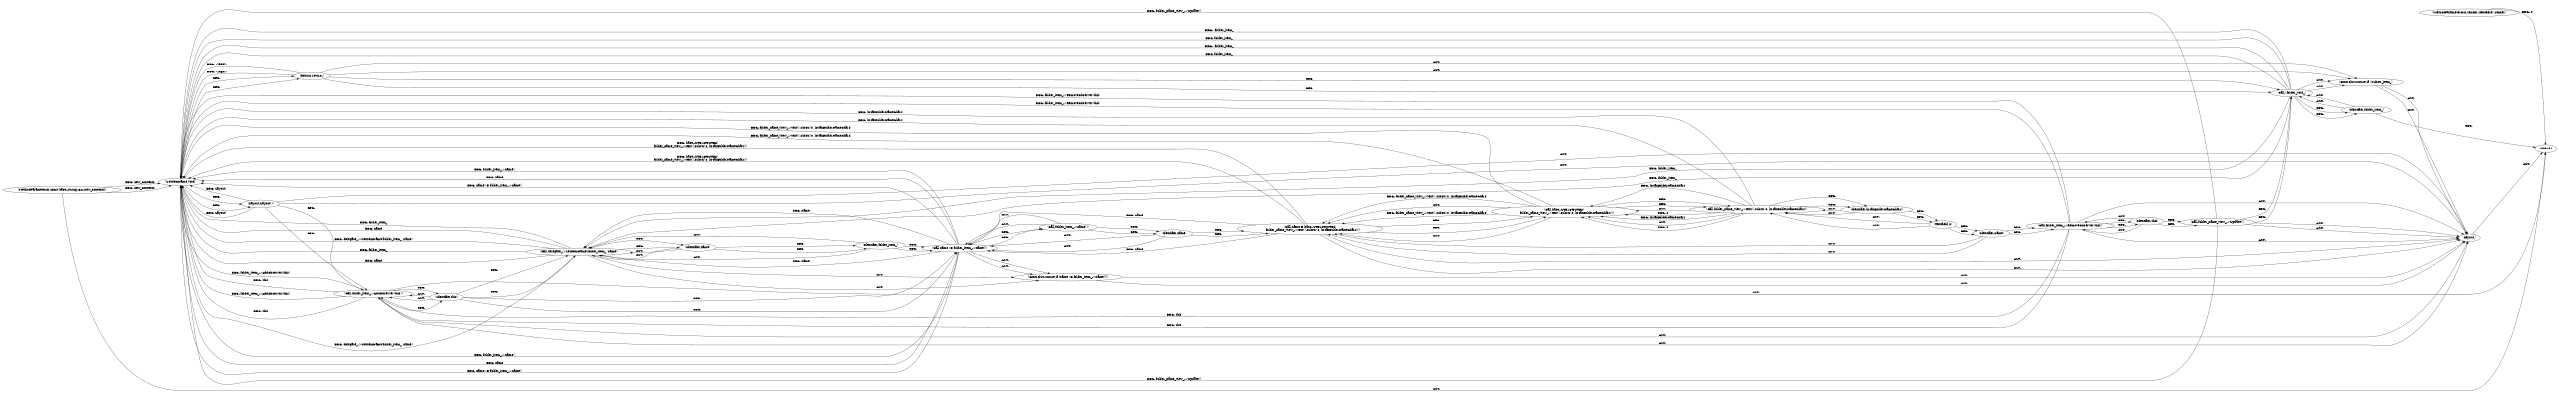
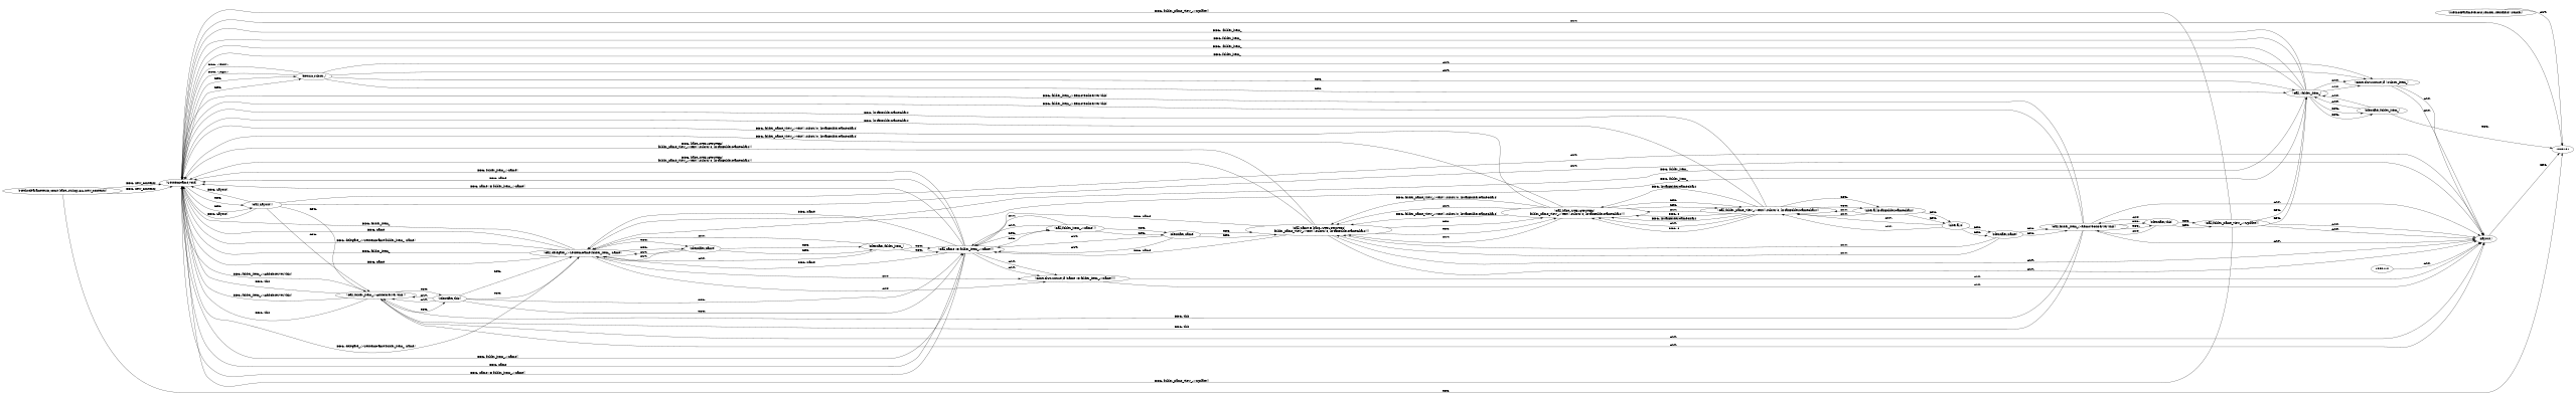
  digraph {
    rankdir=LR
    n1 [label="(SetItemName,void)"]
-   n2 [label="(Layout,Layout())"]
-   n3 [label="(Return,return;)"]
+   n2 [label="(Call,Layout())"]
+   n3 [label="(Return,substr;)"]
    n4 [label=1080101]
    n5 [label="(Layout,)"]
    n6 [label="(Call,folder_item_->AddObserver(this))"]
    n7 [label="(ControlStructure,if (!substr_item_))"]
-   n8 [label="(Call,!folder_void_)"]
+   n8 [label="(Call,!folder_item_)"]
    n9 [label="(MethodParameterOut,sender::Textfield* sender)"]
-   n10 [label="(Textfield,0)"]
+   n10 [label="(Literal,0)"]
    n11 [label="(Call,folder_name_view_->text().substr(0, kMaxFolderNameChars))"]
    n12 [label="(Identifier,name)"]
-   n13 [label="(Identifier,kMaxFolderNameChars)"]
+   n13 [label="(Literal,kMaxFolderNameChars)"]
    n14 [label="(Call,base::UTF16ToUTF8(\n      folder_name_view_->text().substr(0, kMaxFolderNameChars)))"]
    n15 [label="(Call,name = base::UTF16ToUTF8(\n      folder_name_view_->text().substr(0, kMaxFolderNameChars)))"]
    n16 [label="(Call,folder_item_->RemoveObserver(this))"]
    n17 [label="(Call,folder_item_->name())"]
    n18 [label="(Call,name != folder_item_->name())"]
    n19 [label="(Identifier,name)"]
    n20 [label="(ControlStructure,if (name != folder_item_->name()))"]
    n21 [label="(Call,delegate_->SetItemName(folder_item_, name))"]
    n22 [label="(Identifier,name)"]
    n23 [label="(Identifier,folder_item_)"]
    n24 [label="(Identifier,this)"]
    n25 [label="(MethodParameterIn,const base::string16& new_contents)"]
    n26 [label="(Identifier,folder_item_)"]
    n27 [label="(Call,folder_name_view_->Update())"]
    n28 [label="(Identifier,this)"]
+   1000112
    n1 -> n2 [label="CFG: "]
    n1 -> n2 [label="CFG: "]
    n1 -> n3 [label="CFG: "]
    n1 -> n3 [label="CFG: "]
-   n6 -> n4 [label="AST: "]
+   n1 -> n4 [label="AST: "]
    n2 -> n1 [label="DDG: Layout()"]
    n2 -> n1 [label="DDG: Layout()"]
    n2 -> n5 [label="AST: "]
    n2 -> n5 [label="AST: "]
    n2 -> n6 [label="CFG: "]
    n2 -> n6 [label="CFG: "]
    n3 -> n1 [label="DDG: <RET>"]
    n3 -> n1 [label="DDG: <RET>"]
    n3 -> n7 [label="AST: "]
    n3 -> n7 [label="AST: "]
    n3 -> n8 [label="CFG: "]
    n3 -> n8 [label="CFG: "]
-   n5 -> n4 [label="AST: "]
+   n5 -> n4 [label="CFG: "]
    n6 -> n1 [label="DDG: folder_item_->AddObserver(this)"]
    n6 -> n1 [label="DDG: this"]
    n6 -> n1 [label="DDG: folder_item_->AddObserver(this)"]
    n6 -> n1 [label="DDG: this"]
    n6 -> n5 [label="AST: "]
    n6 -> n5 [label="AST: "]
    n6 -> n24 [label="CFG: "]
    n6 -> n24 [label="CFG: "]
    n7 -> n5 [label="AST: "]
    n7 -> n5 [label="AST: "]
    n8 -> n1 [label="DDG: folder_item_"]
    n8 -> n1 [label="DDG: !folder_item_"]
    n8 -> n1 [label="DDG: folder_item_"]
    n8 -> n1 [label="DDG: !folder_item_"]
    n8 -> n7 [label="AST: "]
    n8 -> n7 [label="AST: "]
    n8 -> n21 [label="DDG: folder_item_"]
    n8 -> n21 [label="DDG: folder_item_"]
    n8 -> n26 [label="CFG: "]
    n8 -> n26 [label="CFG: "]
-   n9 -> n4 [label="DDG: 0"]
+   n9 -> n4 [label="AST: "]
    n10 -> n11 [label="AST: "]
    n10 -> n11 [label="AST: "]
    n10 -> n12 [label="CFG: "]
    n10 -> n12 [label="CFG: "]
    n11 -> n1 [label="DDG: kMaxFolderNameChars"]
    n11 -> n1 [label="DDG: kMaxFolderNameChars"]
    n11 -> n13 [label="CFG: "]
    n11 -> n13 [label="CFG: "]
    n11 -> n14 [label="AST: "]
    n11 -> n14 [label="DDG: 0"]
    n11 -> n14 [label="DDG: kMaxFolderNameChars"]
    n11 -> n14 [label="AST: "]
    n11 -> n14 [label="DDG: 0"]
    n11 -> n14 [label="DDG: kMaxFolderNameChars"]
    n12 -> n15 [label="AST: "]
    n12 -> n15 [label="AST: "]
    n12 -> n16 [label="CFG: "]
    n12 -> n16 [label="CFG: "]
    n13 -> n10 [label="CFG: "]
    n13 -> n10 [label="CFG: "]
    n13 -> n11 [label="AST: "]
    n13 -> n11 [label="AST: "]
    n14 -> n1 [label="DDG: folder_name_view_->text().substr(0, kMaxFolderNameChars)"]
    n14 -> n1 [label="DDG: folder_name_view_->text().substr(0, kMaxFolderNameChars)"]
    n14 -> n11 [label="CFG: "]
    n14 -> n11 [label="CFG: "]
    n14 -> n15 [label="AST: "]
    n14 -> n15 [label="DDG: folder_name_view_->text().substr(0, kMaxFolderNameChars)"]
    n14 -> n15 [label="AST: "]
    n14 -> n15 [label="DDG: folder_name_view_->text().substr(0, kMaxFolderNameChars)"]
    n15 -> n1 [label="DDG: base::UTF16ToUTF8(\n      folder_name_view_->text().substr(0, kMaxFolderNameChars))"]
    n15 -> n1 [label="DDG: base::UTF16ToUTF8(\n      folder_name_view_->text().substr(0, kMaxFolderNameChars))"]
    n15 -> n5 [label="AST: "]
    n15 -> n5 [label="AST: "]
    n15 -> n14 [label="CFG: "]
    n15 -> n14 [label="CFG: "]
    n15 -> n18 [label="DDG: name"]
    n15 -> n18 [label="DDG: name"]
    n16 -> n1 [label="DDG: folder_item_->RemoveObserver(this)"]
    n16 -> n1 [label="DDG: folder_item_->RemoveObserver(this)"]
    n16 -> n5 [label="AST: "]
    n16 -> n5 [label="AST: "]
    n16 -> n6 [label="DDG: this"]
    n16 -> n6 [label="DDG: this"]
    n16 -> n28 [label="CFG: "]
    n16 -> n28 [label="CFG: "]
    n17 -> n18 [label="AST: "]
    n17 -> n18 [label="AST: "]
    n17 -> n19 [label="CFG: "]
    n17 -> n19 [label="CFG: "]
    n18 -> n1 [label="DDG: folder_item_->name()"]
    n18 -> n1 [label="DDG: name"]
    n18 -> n1 [label="DDG: name != folder_item_->name()"]
    n18 -> n1 [label="DDG: folder_item_->name()"]
    n18 -> n1 [label="DDG: name"]
    n18 -> n1 [label="DDG: name != folder_item_->name()"]
    n18 -> n17 [label="CFG: "]
    n18 -> n17 [label="CFG: "]
    n18 -> n20 [label="AST: "]
    n18 -> n20 [label="AST: "]
    n18 -> n21 [label="DDG: name"]
    n18 -> n21 [label="DDG: name"]
    n19 -> n15 [label="CFG: "]
    n19 -> n15 [label="CFG: "]
    n19 -> n18 [label="AST: "]
    n19 -> n18 [label="AST: "]
    n20 -> n5 [label="AST: "]
    n20 -> n5 [label="AST: "]
    n21 -> n1 [label="DDG: name"]
    n21 -> n1 [label="DDG: delegate_->SetItemName(folder_item_, name)"]
    n21 -> n1 [label="DDG: folder_item_"]
    n21 -> n1 [label="DDG: name"]
    n21 -> n1 [label="DDG: delegate_->SetItemName(folder_item_, name)"]
    n21 -> n1 [label="DDG: folder_item_"]
    n21 -> n20 [label="AST: "]
    n21 -> n20 [label="AST: "]
    n21 -> n22 [label="CFG: "]
    n21 -> n22 [label="CFG: "]
    n22 -> n21 [label="AST: "]
    n22 -> n21 [label="AST: "]
    n22 -> n23 [label="CFG: "]
    n22 -> n23 [label="CFG: "]
    n23 -> n18 [label="CFG: "]
    n23 -> n18 [label="CFG: "]
    n23 -> n21 [label="AST: "]
    n23 -> n21 [label="AST: "]
    n24 -> n6 [label="AST: "]
    n24 -> n6 [label="AST: "]
    n24 -> n18 [label="CFG: "]
    n24 -> n18 [label="CFG: "]
    n24 -> n21 [label="CFG: "]
    n24 -> n21 [label="CFG: "]
    n25 -> n1 [label="DDG: new_contents"]
    n25 -> n1 [label="DDG: new_contents"]
-   n25 -> n4 [label="AST: "]
+   n25 -> n4 [label="CFG: "]
    n26 -> n4 [label="CFG: "]
    n26 -> n8 [label="AST: "]
    n26 -> n8 [label="AST: "]
    n27 -> n1 [label="DDG: folder_name_view_->Update()"]
    n27 -> n1 [label="DDG: folder_name_view_->Update()"]
    n27 -> n5 [label="AST: "]
    n27 -> n5 [label="AST: "]
    n27 -> n8 [label="CFG: "]
    n27 -> n8 [label="CFG: "]
    n28 -> n16 [label="AST: "]
    n28 -> n16 [label="AST: "]
    n28 -> n27 [label="CFG: "]
    n28 -> n27 [label="CFG: "]
+   1000112 -> n5 [label="AST: "]
  }
